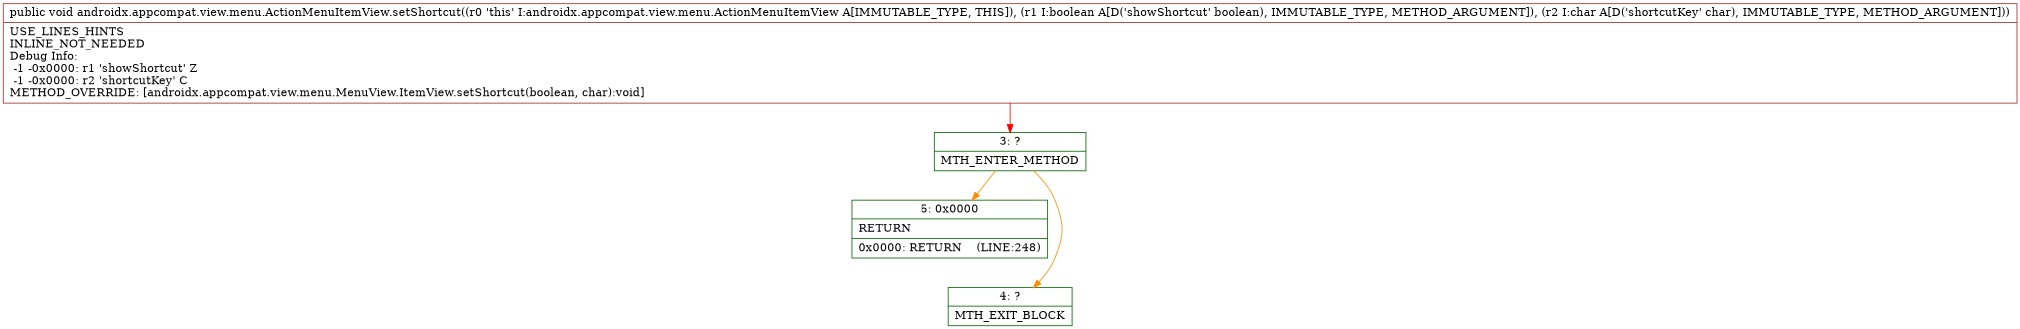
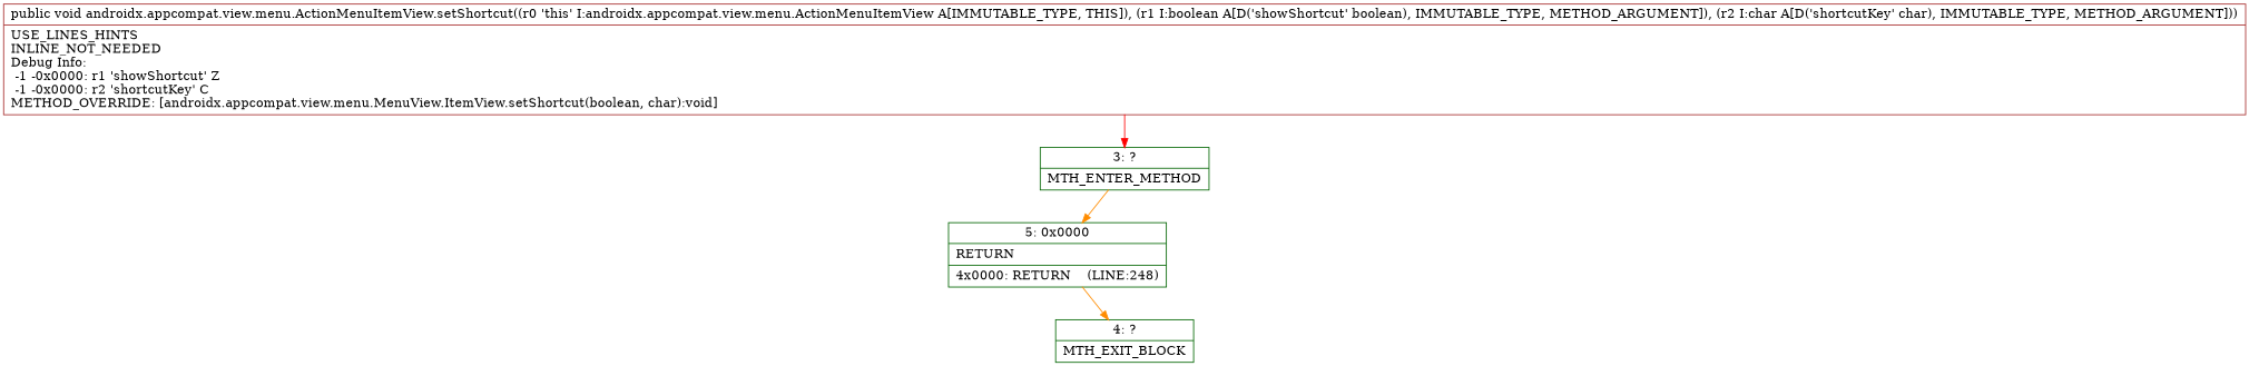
  digraph {
    node [color=darkgreen shape=record]
    edge [color=darkorange]
    n1 [label="{3\:\ ?|MTH_ENTER_METHOD\l}"]
-   n2 [label="{5\:\ 0x0000|RETURN\l|0x0000: RETURN    (LINE:248)\l}"]
+   n2 [label="{5\:\ 0x0000|RETURN\l|4x0000: RETURN    (LINE:248)\l}"]
    n3 [label="{4\:\ ?|MTH_EXIT_BLOCK\l}"]
    n4 [color=brown label="{public void androidx.appcompat.view.menu.ActionMenuItemView.setShortcut((r0 'this' I:androidx.appcompat.view.menu.ActionMenuItemView A[IMMUTABLE_TYPE, THIS]), (r1 I:boolean A[D('showShortcut' boolean), IMMUTABLE_TYPE, METHOD_ARGUMENT]), (r2 I:char A[D('shortcutKey' char), IMMUTABLE_TYPE, METHOD_ARGUMENT]))  | USE_LINES_HINTS\lINLINE_NOT_NEEDED\lDebug Info:\l  \-1 \-0x0000: r1 'showShortcut' Z\l  \-1 \-0x0000: r2 'shortcutKey' C\lMETHOD_OVERRIDE: [androidx.appcompat.view.menu.MenuView.ItemView.setShortcut(boolean, char):void]\l}"]
    n1 -> n2
-   n1 -> n3
+   n2 -> n3
    n4 -> n1 [color=red]
  }
